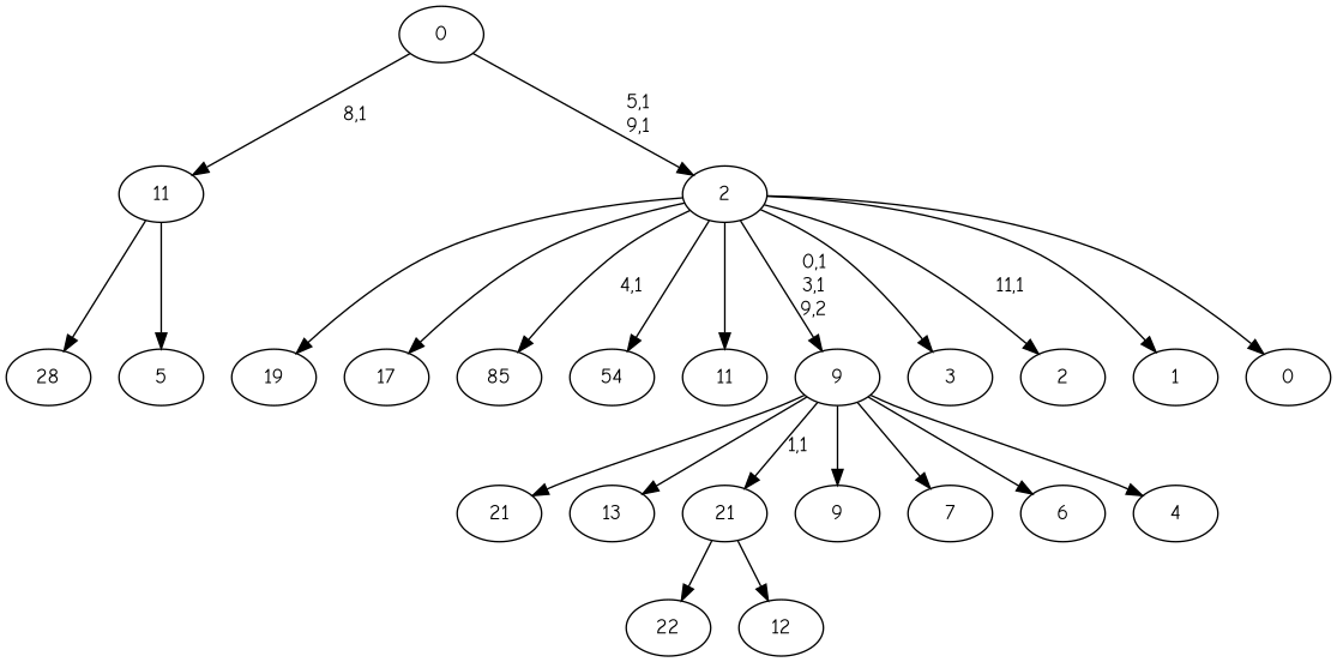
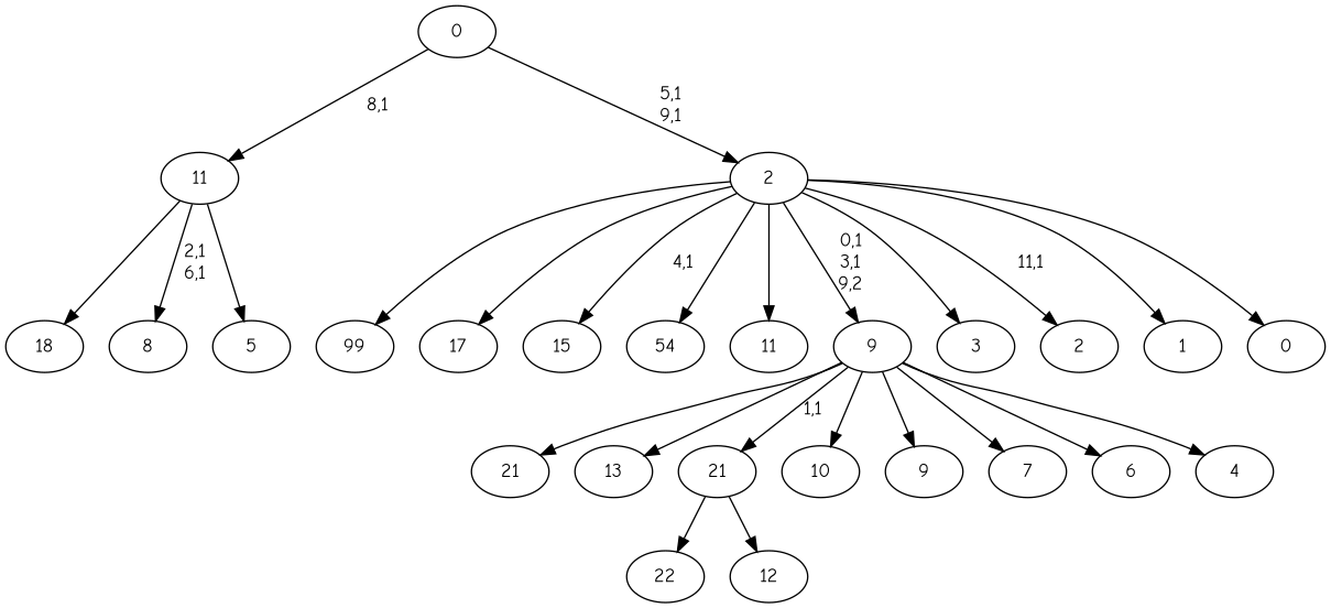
  digraph {
    fontname="Comic Neue"
    node [fontname="Comic Neue"]
    edge [fontname="Comic Neue"]
    n1 [label=22]
    n2 [label=21]
-   n3 [label=19]
-   n4 [label=28]
+   n3 [label=99]
+   n4 [label=18]
    n5 [label=17]
-   n6 [label=85]
+   n6 [label=15]
    n7 [label=54]
    n8 [label=13]
    n9 [label=12]
    21
    n11 [label=11]
+   n12 [label=10]
    n13 [label=9]
+   n14 [label=8]
    n15 [label=7]
    n16 [label=6]
    n17 [label=5]
    11
    n19 [label=4]
    9
    n21 [label=3]
    n22 [label=2]
    n23 [label=1]
    n24 [label=0]
    2
    0
    21 -> n1
    21 -> n9
    11 -> n4
+   11 -> n14 [label="2,1\n6,1"]
    11 -> n17
    9 -> n2
    9 -> n8
    9 -> 21 [label="1,1"]
+   9 -> n12
    9 -> n13
    9 -> n15
    9 -> n16
    9 -> n19
    2 -> n3
    2 -> n5
    2 -> n6 [label="4,1"]
    2 -> n7
    2 -> n11
    2 -> 9 [label="0,1\n3,1\n9,2"]
    2 -> n21
    2 -> n22 [label="11,1"]
    2 -> n23
    2 -> n24
    0 -> 11 [label="8,1"]
    0 -> 2 [label="5,1\n9,1"]
  }
